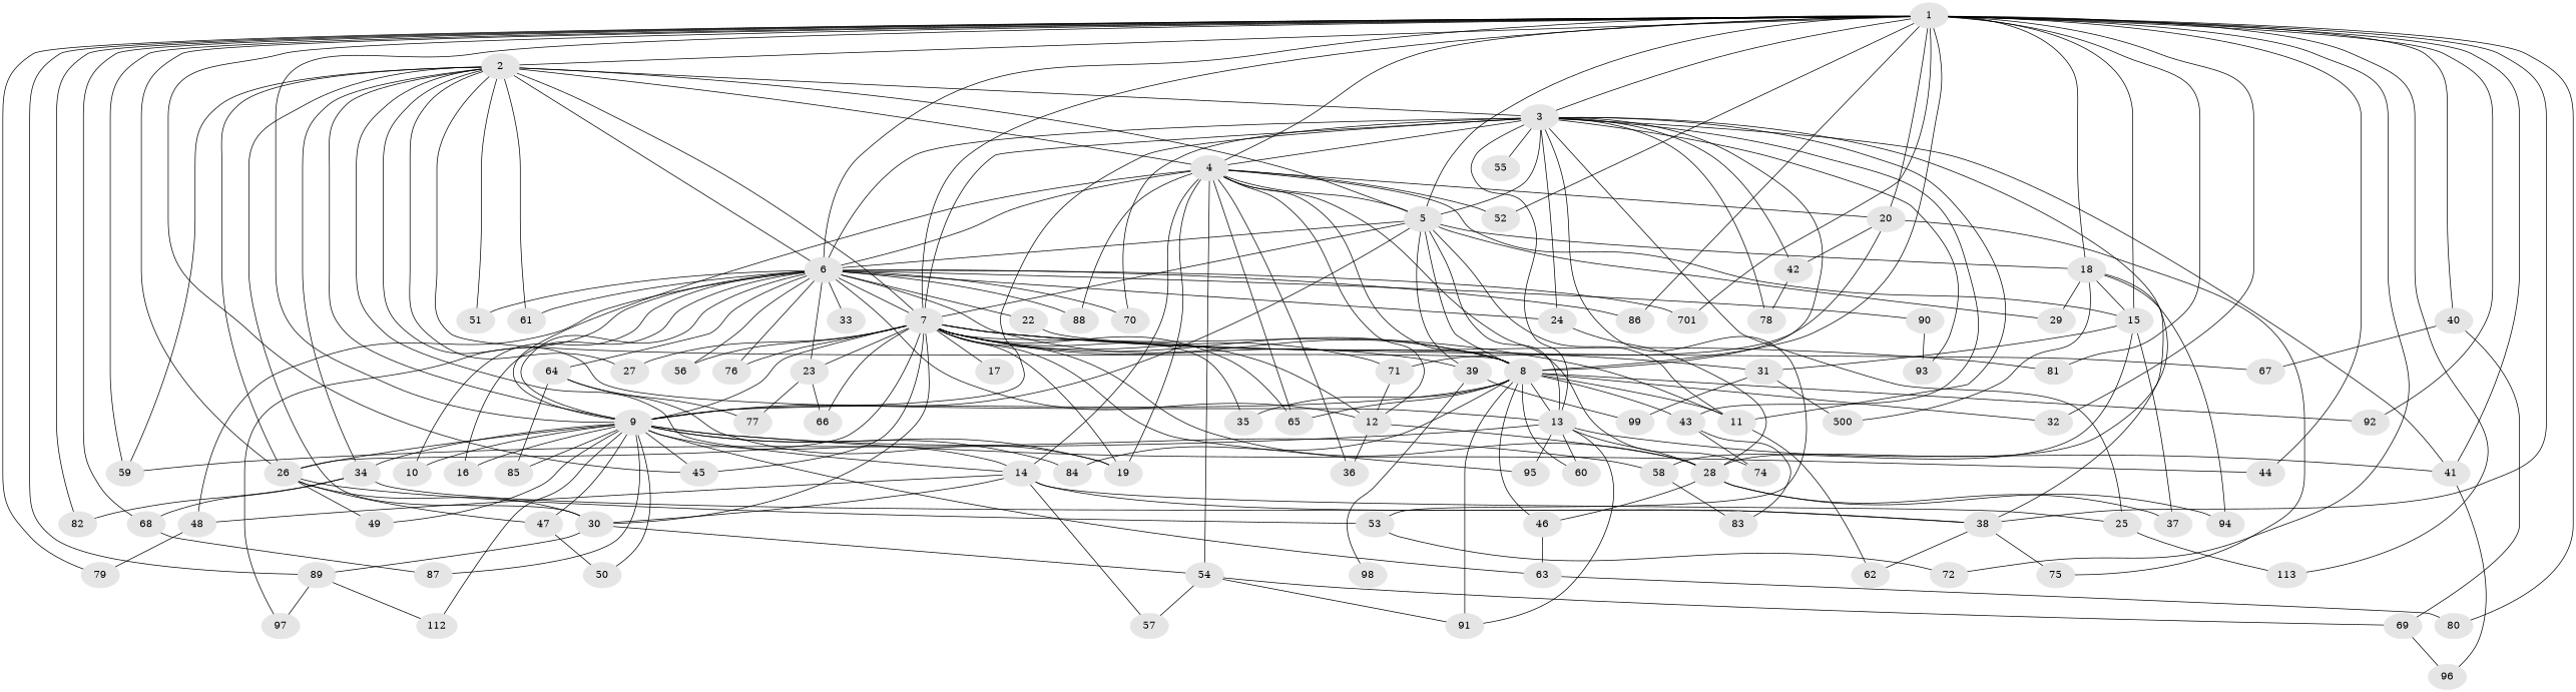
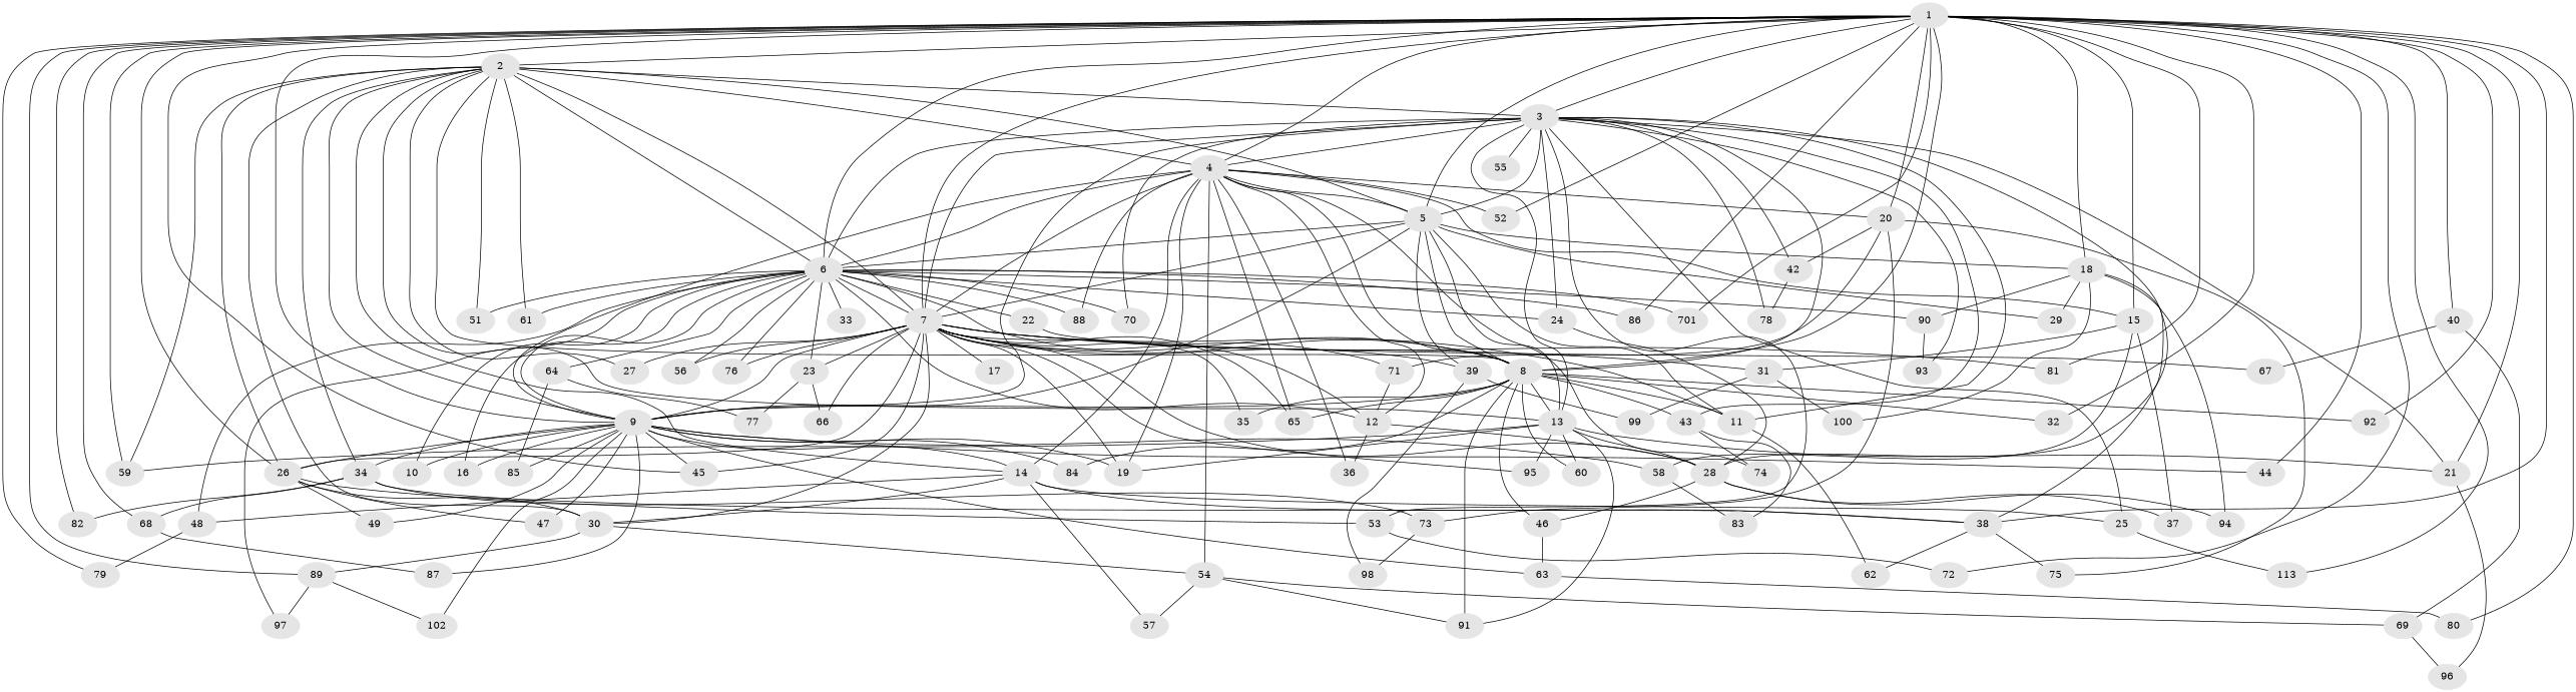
  graph {
    node [color=gray90 style=filled]
    edge [weight=1.0]
    1
    2
    3
    4
    5
    6
    7
    8
    9
    15
    18
    20
-   21 [label=41]
+   21
    26
    32
    38
    40
    44
    45
    52
    59
    68
    72
    79
    80
    81
    82
    86
    89
    92
    n31 [label=701]
    n32 [label=113]
    13
    14
    27
    30
    34
    51
    61
    11
    24
    25
    28
    42
    43
    53
    55
    70
    78
    93
    12
    19
    36
    54
    65
    74
    88
    29
    39
    10
    16
    22
    23
    33
    48
    56
    64
    76
    90
    97
    17
    31
    35
    66
    71
    95
    46
    60
    84
    91
    47
    49
-   50
    58
    63
    85
    87
-   102 [label=112]
+   102
    37
    94
-   100 [label=500]
+   100
+   73
    75
    96
    62
    67
    69
    57
    83
    99
    98
    77
    1 -- 2 [weight=2.0]
    1 -- 3 [weight=3.0]
    1 -- 4
    1 -- 5
    1 -- 6
    1 -- 7
    1 -- 8 [weight=2.0]
    1 -- 9
    1 -- 15
    1 -- 18
    1 -- 20 [weight=2.0]
    1 -- 21 [weight=2.0]
    1 -- 26
    1 -- 32 [weight=2.0]
    1 -- 38
    1 -- 40
    1 -- 44
    1 -- 45
    1 -- 52
    1 -- 59
    1 -- 68
    1 -- 72
    1 -- 79
    1 -- 80
    1 -- 81
    1 -- 82
    1 -- 86
    1 -- 89
    1 -- 92
    1 -- n31
    1 -- n32
    2 -- 3 [weight=2.0]
    2 -- 4
    2 -- 5 [weight=2.0]
    2 -- 6
    2 -- 7
    2 -- 8
    2 -- 9
    2 -- 26
    2 -- 59
    2 -- 13
    2 -- 14
    2 -- 27
    2 -- 30
    2 -- 34
    2 -- 51
    2 -- 61
    3 -- 4 [weight=2.0]
    3 -- 5 [weight=3.0]
    3 -- 6 [weight=2.0]
    3 -- 7 [weight=2.0]
    3 -- 8 [weight=2.0]
    3 -- 9 [weight=2.0]
    3 -- 21
    3 -- 13
    3 -- 11
    3 -- 24
    3 -- 25
    3 -- 28
    3 -- 42
    3 -- 43
    3 -- 53
    3 -- 55 [weight=2.0]
    3 -- 70
    3 -- 78
    3 -- 93
    4 -- 5
    4 -- 6
+   4 -- 7 [weight=2.0]
    4 -- 8 [weight=2.0]
    4 -- 9 [weight=2.0]
    4 -- 15
    4 -- 20
    4 -- 52
    4 -- 14
    4 -- 12
    4 -- 19
    4 -- 36
    4 -- 54
    4 -- 65
    4 -- 74
    4 -- 88
    5 -- 6
    5 -- 7
    5 -- 8
    5 -- 9
    5 -- 18
    5 -- 13
    5 -- 11
    5 -- 29
    5 -- 39
    6 -- 7
    6 -- 8 [weight=2.0]
    6 -- 9
    6 -- 86
    6 -- n31
    6 -- 51
    6 -- 61
    6 -- 24
    6 -- 70
    6 -- 12
    6 -- 88
    6 -- 10
    6 -- 16
    6 -- 22
    6 -- 23
    6 -- 33
    6 -- 48
    6 -- 56
    6 -- 64
    6 -- 76
    6 -- 90
    6 -- 97
    7 -- 8
    7 -- 9 [weight=2.0]
    7 -- 26
    7 -- 45
    7 -- 81
    7 -- 27
    7 -- 30
    7 -- 11
    7 -- 28
    7 -- 12 [weight=2.0]
    7 -- 19
    7 -- 65
    7 -- 39
    7 -- 23
    7 -- 56
    7 -- 76
    7 -- 17
    7 -- 31
    7 -- 35
    7 -- 66
    7 -- 71
    7 -- 95
    8 -- 9
    8 -- 32
    8 -- 92
    8 -- 13
    8 -- 11
    8 -- 43
    8 -- 65
    8 -- 35
    8 -- 46
    8 -- 60
    8 -- 84
    8 -- 91
    9 -- 26
    9 -- 44
    9 -- 45 [weight=2.0]
    9 -- 14 [weight=2.0]
    9 -- 34
    9 -- 19
    9 -- 10
    9 -- 16
    9 -- 84
    9 -- 47
    9 -- 49
-   9 -- 50
    9 -- 58
    9 -- 63
    9 -- 85
    9 -- 87
    9 -- 102
    15 -- 31
    15 -- 58
    15 -- 37
    18 -- 38
    18 -- 29
-   18 -- 15
+   18 -- 90
    18 -- 94
    18 -- 100
    20 -- 42
    20 -- 71
+   20 -- 73
    20 -- 75
    21 -- 96
    26 -- 30
    26 -- 53
    26 -- 47
    26 -- 49
    38 -- 75
    38 -- 62
    40 -- 67
    40 -- 69
    68 -- 87
    89 -- 97
    89 -- 102
    13 -- 21
    13 -- 59
    13 -- 28
-   64 -- 19
+   13 -- 19
    13 -- 95
    13 -- 60
    13 -- 91
    14 -- 38
    14 -- 30
    14 -- 25
    14 -- 48
    14 -- 57
    30 -- 89
    30 -- 54
    34 -- 38
    34 -- 68
    34 -- 82
+   34 -- 73
    11 -- 62
    24 -- 28
    25 -- n32
    28 -- 46
    28 -- 37
    28 -- 94
    42 -- 78
    43 -- 74
    43 -- 83
    53 -- 72
    12 -- 28
    12 -- 36
    54 -- 91
    54 -- 69
    54 -- 57
    39 -- 99
    39 -- 98
    22 -- 67
    23 -- 66
    23 -- 77
    48 -- 79
    64 -- 85
    64 -- 77
    90 -- 93
    31 -- 100
    31 -- 99
    71 -- 12
    46 -- 63
-   47 -- 50
    58 -- 83
    63 -- 80
+   73 -- 98
    69 -- 96
  }
